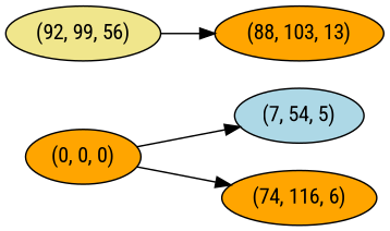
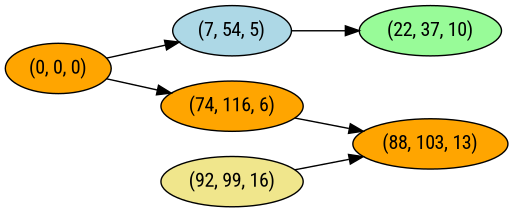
  digraph {
    fontname="Roboto Condensed"
    rankdir=LR
    node [fillcolor=orange fontname="Roboto Condensed" style=filled]
    edge [fontname="Roboto Condensed"]
    "(7, 54, 5)" [fillcolor=lightblue]
    "(0, 0, 0)"
    "(74, 116, 6)"
+   "(22, 37, 10)" [fillcolor=palegreen]
    "(88, 103, 13)"
-   "(92, 99, 16)" [fillcolor=khaki label="(92, 99, 56)"]
+   "(92, 99, 16)" [fillcolor=khaki]
+   "(7, 54, 5)" -> "(22, 37, 10)"
    "(0, 0, 0)" -> "(7, 54, 5)"
    "(0, 0, 0)" -> "(74, 116, 6)"
+   "(74, 116, 6)" -> "(88, 103, 13)"
    "(92, 99, 16)" -> "(88, 103, 13)"
  }
